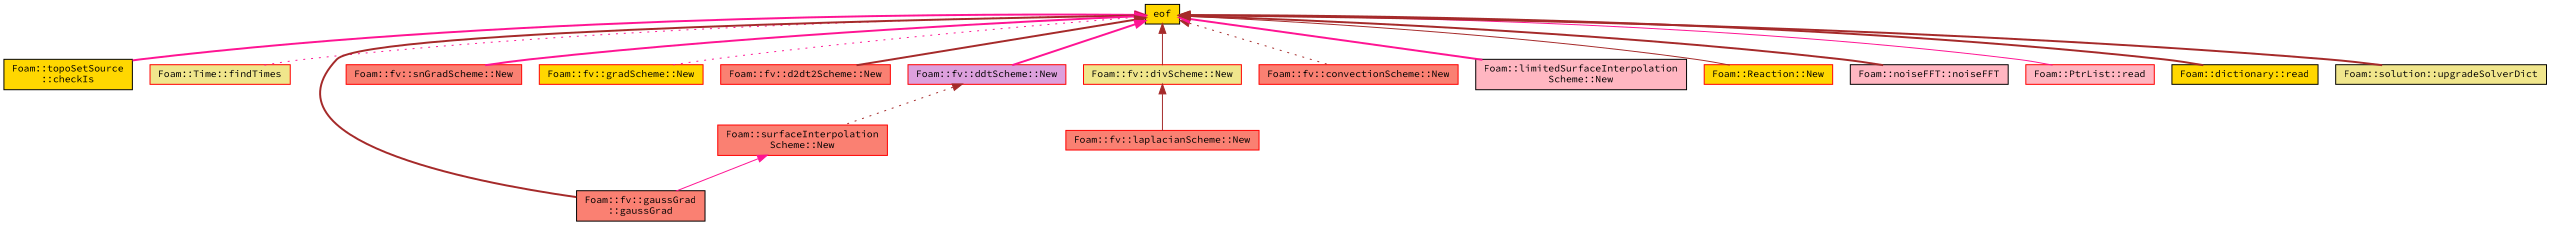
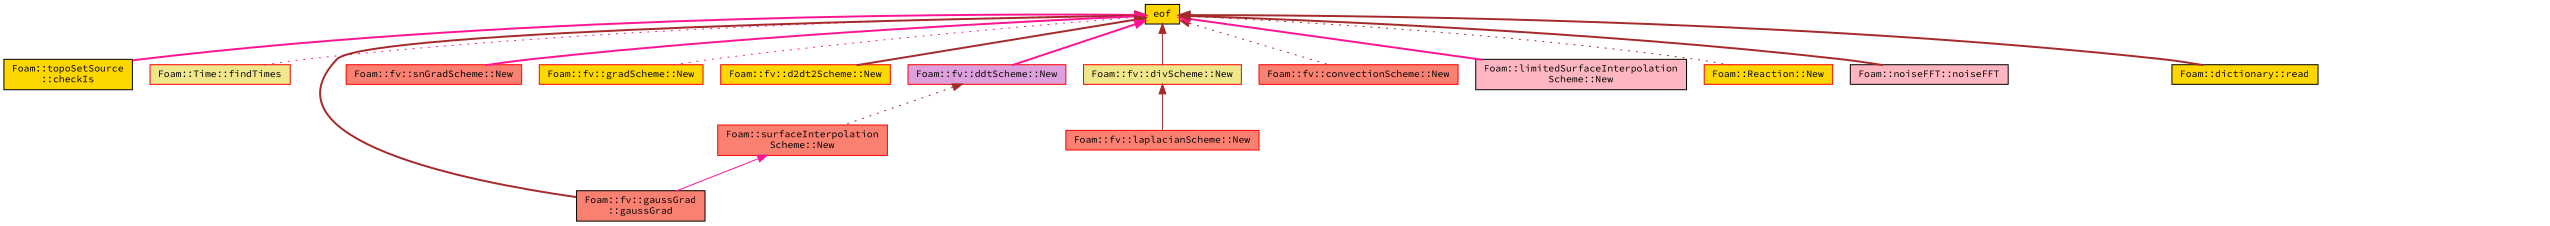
  digraph {
    fontname="Source Code Pro"
    rankdir=TB
    node [color=red fillcolor=salmon fontname="Source Code Pro" fontsize=10 shape=record style=filled]
    edge [color=brown dir=back fontname="Source Code Pro" fontsize=10 labelfontname=FreeSans labelfontsize=10 style=bold]
    n1 [color=black fillcolor=gold fontcolor=black height=0.2 label=eof width=0.4]
    n2 [color=black fillcolor=gold height=0.2 label="Foam::topoSetSource\l::checkIs" width=0.4]
    n3 [fillcolor=khaki height=0.2 label="Foam::Time::findTimes" width=0.4]
    n4 [color=black height=0.2 label="Foam::fv::gaussGrad\l::gaussGrad" width=0.4]
    n5 [height=0.2 label="Foam::fv::snGradScheme::New" width=0.4]
    n6 [fillcolor=gold height=0.2 label="Foam::fv::gradScheme::New" width=0.4]
-   n7 [height=0.2 label="Foam::fv::d2dt2Scheme::New" width=0.4]
+   n7 [fillcolor=gold height=0.2 label="Foam::fv::d2dt2Scheme::New" width=0.4]
    n8 [fillcolor=plum height=0.2 label="Foam::fv::ddtScheme::New" width=0.4]
    n9 [fillcolor=khaki height=0.2 label="Foam::fv::divScheme::New" width=0.4]
    n10 [height=0.2 label="Foam::fv::convectionScheme::New" width=0.4]
    n11 [color=black fillcolor=lightpink height=0.2 label="Foam::limitedSurfaceInterpolation\lScheme::New" width=0.4]
    n12 [fillcolor=gold height=0.2 label="Foam::Reaction::New" width=0.4]
    n13 [color=black fillcolor=lightpink height=0.2 label="Foam::noiseFFT::noiseFFT" width=0.4]
-   n14 [fillcolor=lightpink height=0.2 label="Foam::PtrList::read" width=0.4]
    n15 [color=black fillcolor=gold height=0.2 label="Foam::dictionary::read" width=0.4]
-   n16 [color=black fillcolor=khaki height=0.2 label="Foam::solution::upgradeSolverDict" width=0.4]
    n17 [height=0.2 label="Foam::surfaceInterpolation\lScheme::New" width=0.4]
    n18 [height=0.2 label="Foam::fv::laplacianScheme::New" width=0.4]
    n1 -> n2 [color=deeppink]
    n1 -> n3 [color=deeppink style=dotted]
    n1 -> n4
    n1 -> n5 [color=deeppink]
    n1 -> n6 [color=deeppink style=dotted]
    n1 -> n7
    n1 -> n8 [color=deeppink]
    n1 -> n9 [style=solid]
    n1 -> n10 [style=dotted]
    n1 -> n11 [color=deeppink]
-   n1 -> n12 [style=solid]
+   n1 -> n12 [style=dotted]
    n1 -> n13
-   n1 -> n14 [color=deeppink style=solid]
    n1 -> n15
-   n1 -> n16
    n8 -> n17 [style=dotted]
    n9 -> n18 [style=solid]
    n17 -> n4 [color=deeppink style=solid]
  }
